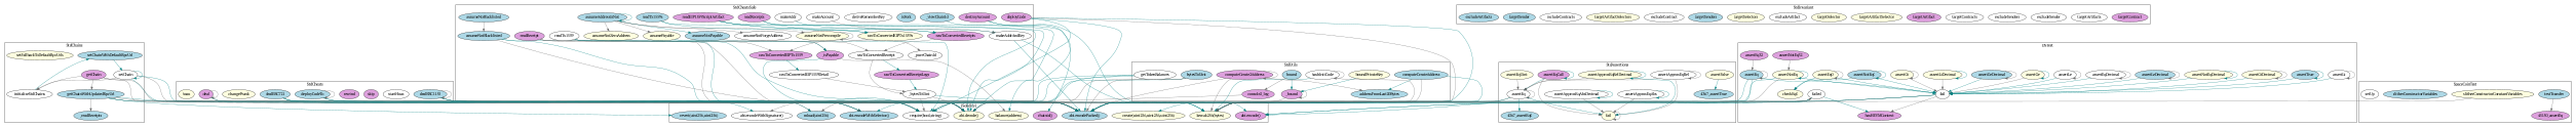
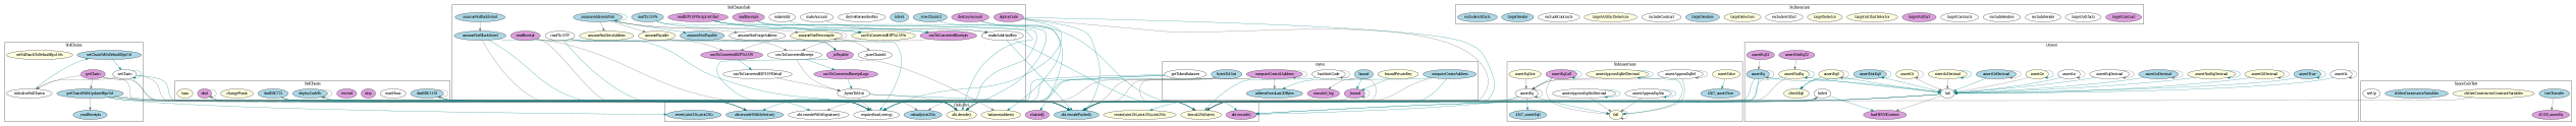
  strict digraph {
    fontname="PT Serif"
    node [fillcolor=white fontname="PT Serif" style=filled]
    edge [color=teal fontname="PT Serif"]
    n1 [fillcolor=lightblue label=setChainWithDefaultRpcUrl]
    n2 [label=setChain]
    n3 [fillcolor=lightblue label=_readReceipts]
    n4 [label=initializeStdChains]
    n5 [fillcolor=lightblue label=getChainWithUpdatedRpcUrl]
    n6 [fillcolor=plum label=getChain]
    n7 [fillcolor=lightyellow label=setFallbackToDefaultRpcUrls]
    n8 [fillcolor=lightblue label=dealERC721]
    n9 [label=startHoax]
    n10 [fillcolor=plum label=skip]
    n11 [fillcolor=plum label=rewind]
    n12 [fillcolor=plum label=deal]
    n13 [fillcolor=lightblue label=dealERC1155]
    n14 [fillcolor=lightyellow label=changePrank]
    n15 [fillcolor=lightblue label=deployCodeTo]
    n16 [fillcolor=lightyellow label=hoax]
    n17 [fillcolor=plum label=targetContract]
    n18 [label=targetArtifacts]
    n19 [label=excludeSender]
    n20 [label=excludeSenders]
    n21 [label=targetContracts]
    n22 [fillcolor=plum label=targetArtifact]
    n23 [fillcolor=lightyellow label=targetArtifactSelector]
    n24 [fillcolor=lightyellow label=targetSelector]
    n25 [label=excludeArtifact]
    n26 [fillcolor=lightyellow label=targetSelectors]
    n27 [fillcolor=lightblue label=targetSenders]
    n28 [label=excludeContract]
    n29 [fillcolor=lightyellow label=targetArtifactSelectors]
    n30 [label=excludeContracts]
    n31 [fillcolor=lightblue label=targetSender]
    n32 [fillcolor=lightblue label=excludeArtifacts]
    n33 [fillcolor=lightyellow label=assumeNotZeroAddress]
    n34 [fillcolor=lightyellow label=assumeNotPrecompile]
    n35 [label=_pureChainId]
    n36 [fillcolor=lightblue label=assumeAddressIsNot]
    n37 [fillcolor=lightblue label=assumeNotPayable]
    n38 [label=assumeNotForgeAddress]
    n39 [fillcolor=lightyellow label=assumePayable]
    n40 [label=makeAddr]
    n41 [label=makeAddrAndKey]
    n42 [fillcolor=lightblue label=assumeNotBlacklisted]
    n43 [fillcolor=plum label=readReceipt]
    n44 [label=rawToConvertedReceipt]
    n45 [fillcolor=lightblue label=assumeNoBlacklisted]
    n46 [fillcolor=plum label=_isPayable]
    n47 [fillcolor=lightblue label=isFork]
    n48 [label=deriveRememberKey]
    n49 [fillcolor=plum label=rawToConvertedReceipts]
    n50 [fillcolor=plum label=rawToConvertedReceiptLogs]
    n51 [label=_bytesToUint]
    n52 [fillcolor=lightyellow label=rawToConvertedEIPTx1559s]
    n53 [fillcolor=plum label=rawToConvertedEIPTx1559]
    n54 [label=readTx1559]
    n55 [fillcolor=lightblue label=readTx1559s]
    n56 [label=makeAccount]
    n57 [fillcolor=plum label=destroyAccount]
    n58 [label=rawToConvertedEIP1559Detail]
    n59 [fillcolor=lightblue label=_viewChainId]
    n60 [fillcolor=plum label=readReceipts]
    n61 [fillcolor=plum label=readEIP1559ScriptArtifact]
    n62 [fillcolor=plum label=deployCode]
    n63 [fillcolor=lightblue label=bytesToUint]
    n64 [fillcolor=lightblue label=bound]
    n65 [fillcolor=plum label=console2_log]
    n66 [fillcolor=plum label=_bound]
    n67 [fillcolor=lightblue label=computeCreateAddress]
    n68 [fillcolor=lightblue label=addressFromLast20Bytes]
    n69 [label=hashInitCode]
    n70 [label=getTokenBalances]
    n71 [fillcolor=plum label=computeCreate2Address]
    n72 [fillcolor=lightyellow label=boundPrivateKey]
    n73 [label=assertEq]
    n74 [fillcolor=lightyellow label=fail]
    "4367_assertEq0" [fillcolor=lightblue]
    n76 [label=assertApproxEqAbsDecimal]
    n77 [fillcolor=lightyellow label=assertEqUint]
    n78 [fillcolor=lightyellow label=assertFalse]
    "4367_assertTrue" [fillcolor=lightblue]
    n80 [fillcolor=plum label=assertEqCall]
    n81 [label=assertApproxEqRel]
    n82 [fillcolor=lightyellow label=assertApproxEqRelDecimal]
    n83 [label=assertApproxEqAbs]
    n84 [fillcolor=plum label=assertEq32]
    n85 [fillcolor=lightblue label=assertEq]
    n86 [fillcolor=plum label=assertNotEq32]
    n87 [fillcolor=lightyellow label=assertNotEq]
    n88 [label=failed]
    n89 [fillcolor=plum label=hasHEVMContext]
    n90 [label=assertLe]
    n91 [label=fail]
    n92 [fillcolor=lightyellow label=assertGe]
    n93 [fillcolor=lightblue label=assertGeDecimal]
    n94 [fillcolor=lightyellow label=assertLtDecimal]
    n95 [fillcolor=lightyellow label=assertGt]
    n96 [label=assertLt]
    n97 [fillcolor=lightblue label=assertTrue]
    n98 [fillcolor=lightyellow label=assertGtDecimal]
    n99 [fillcolor=lightyellow label=assertNotEqDecimal]
    n100 [fillcolor=lightyellow label=assertEq0]
    n101 [fillcolor=lightyellow label=checkEq0]
    n102 [fillcolor=lightblue label=assertLeDecimal]
    n103 [label=assertEqDecimal]
    n104 [fillcolor=lightblue label=assertNotEq0]
    "45150_assertEq" [fillcolor=plum]
    n106 [fillcolor=lightyellow label=slitherConstructorConstantVariables]
    n107 [fillcolor=lightblue label=testTransfer]
    n108 [fillcolor=lightblue label=slitherConstructorVariables]
    n109 [label=setUp]
    "abi.encodePacked()" [fillcolor=lightblue]
    "require(bool,string)"
    "keccak256(bytes)" [fillcolor=lightyellow]
    "mload(uint256)" [fillcolor=lightblue]
    "abi.encodeWithSignature()"
    "revert(uint256,uint256)" [fillcolor=lightblue]
    "abi.decode()" [fillcolor=lightyellow]
    "abi.encodeWithSelector()" [fillcolor=lightblue]
    "balance(address)" [fillcolor=lightyellow]
    "abi.encode()" [fillcolor=plum]
    "chainid()" [fillcolor=plum]
    "create(uint256,uint256,uint256)" [fillcolor=lightyellow]
    subgraph cluster_1 {
      label=StdChains
      n1
      n2
      n3
      n4
      n5
      n6
      n7
    }
    subgraph cluster_2 {
      label=StdCheats
      n8
      n9
      n10
      n11
      n12
      n13
      n14
      n15
      n16
    }
    subgraph cluster_3 {
      label=StdInvariant
      n17
      n18
      n19
      n20
      n21
      n22
      n23
      n24
      n25
      n26
      n27
      n28
      n29
      n30
      n31
      n32
    }
    subgraph cluster_4 {
      label=StdCheatsSafe
      n33
      n34
      n35
      n36
      n37
      n38
      n39
      n40
      n41
      n42
      n43
      n44
      n45
      n46
      n47
      n48
      n49
      n50
      n51
      n52
      n53
      n54
      n55
      n56
      n57
      n58
      n59
      n60
      n61
      n62
    }
    subgraph cluster_5 {
-     label=StdUtils
+     label=Bytes
      n63
      n64
      n65
      n66
      n67
      n68
      n69
      n70
      n71
      n72
    }
    subgraph cluster_6 {
      label=StdAssertions
      n73
      n74
      "4367_assertEq0"
      n76
      n77
      n78
      "4367_assertTrue"
      n80
      n81
      n82
      n83
    }
    subgraph cluster_7 {
      label=DSTest
      n84
      n85
      n86
      n87
      n88
      n89
      n90
      n91
      n92
      n93
      n94
      n95
      n96
      n97
      n98
      n99
      n100
      n101
      n102
      n103
      n104
    }
    subgraph cluster_8 {
      label=SpaceCoinTest
      "45150_assertEq"
      n106
      n107
      n108
      n109
    }
    subgraph cluster_9 {
      label="[Solidity]"
      "abi.encodePacked()"
      "require(bool,string)"
      "keccak256(bytes)"
      "mload(uint256)"
      "abi.encodeWithSignature()"
      "revert(uint256,uint256)"
      "abi.decode()"
      "abi.encodeWithSelector()"
      "balance(address)"
      "abi.encode()"
      "chainid()"
      "create(uint256,uint256,uint256)"
    }
    n1 -> n2
    n2 -> n2
    n2 -> n4 [color=gray40]
    n2 -> "abi.encodePacked()" [color=gray40]
    n2 -> "require(bool,string)"
    n2 -> "keccak256(bytes)"
    n4 -> n1
    n5 -> n3 [color=gray40]
    n5 -> "abi.encodePacked()" [color=gray40]
    n5 -> "keccak256(bytes)"
    n5 -> "mload(uint256)" [color=gray40]
    n5 -> "abi.encodeWithSignature()"
    n5 -> "revert(uint256,uint256)"
    n6 -> n4 [color=gray40]
    n6 -> n5 [color=gray40]
    n6 -> "abi.encodePacked()" [color=gray40]
    n6 -> "require(bool,string)" [color=gray40]
-   n8 -> "mload(uint256)"
+   n8 -> "require(bool,string)"
    n8 -> "abi.decode()"
    n8 -> "abi.encodeWithSelector()"
    n12 -> n12 [color=gray40]
    n12 -> "abi.decode()" [color=gray40]
    n12 -> "abi.encodeWithSelector()"
    n13 -> n13 [color=gray40]
    n13 -> "require(bool,string)" [color=gray40]
    n13 -> "abi.decode()"
    n13 -> "abi.encodeWithSelector()"
    n15 -> n15 [color=gray40]
    n15 -> "abi.encodePacked()"
    n15 -> "require(bool,string)"
    n34 -> n34 [color=gray40]
    n34 -> n35 [color=gray40]
    n36 -> n33 [color=gray40]
    n36 -> n34 [color=gray40]
    n36 -> n36
    n36 -> n37
    n36 -> n38 [color=gray40]
    n36 -> n39 [color=gray40]
    n37 -> n46 [color=gray40]
    n39 -> n46
    n40 -> n41
    n41 -> "abi.encodePacked()"
    n41 -> "keccak256(bytes)"
    n42 -> "require(bool,string)"
    n42 -> "abi.decode()"
    n42 -> "abi.encodeWithSelector()" [color=gray40]
    n43 -> n44 [color=gray40]
    n43 -> "abi.encodePacked()" [color=gray40]
    n43 -> "abi.decode()" [color=gray40]
    n44 -> n50
    n44 -> n51 [color=gray40]
    n45 -> n42 [color=gray40]
    n46 -> "require(bool,string)"
    n46 -> "balance(address)" [color=gray40]
    n49 -> n44 [color=gray40]
    n50 -> n51
    n51 -> "abi.encodePacked()"
    n51 -> "require(bool,string)" [color=gray40]
    n51 -> "abi.decode()" [color=gray40]
    n52 -> n53 [color=gray40]
    n53 -> n58
    n54 -> n53 [color=gray40]
    n54 -> "abi.encodePacked()"
    n54 -> "abi.decode()"
    n55 -> n52
    n55 -> "abi.decode()"
    n56 -> n41 [color=gray40]
    n57 -> "balance(address)"
    n57 -> "abi.encode()"
    n58 -> n51 [color=gray40]
    n59 -> "chainid()"
    n60 -> n49
    n60 -> "abi.decode()"
    n61 -> n49
    n61 -> n52
    n61 -> "abi.decode()"
    n62 -> "abi.encodePacked()"
    n62 -> "require(bool,string)"
    n62 -> "mload(uint256)" [color=gray40]
    n62 -> "create(uint256,uint256,uint256)"
    n63 -> "abi.encodePacked()" [color=gray40]
    n63 -> "require(bool,string)"
    n63 -> "abi.decode()" [color=gray40]
    n64 -> n65 [color=gray40]
    n64 -> n66
    n65 -> "abi.encodeWithSignature()" [color=gray40]
    n66 -> n66 [color=gray40]
    n66 -> "require(bool,string)" [color=gray40]
    n67 -> n68
    n67 -> "abi.encodePacked()" [color=gray40]
    n67 -> "keccak256(bytes)"
    n69 -> n69 [color=gray40]
    n69 -> "abi.encodePacked()" [color=gray40]
    n69 -> "keccak256(bytes)"
    n70 -> "require(bool,string)"
    n70 -> "abi.decode()"
    n70 -> "abi.encodeWithSelector()"
    n71 -> n68 [color=gray40]
    n71 -> n71 [color=gray40]
    n71 -> "abi.encodePacked()" [color=gray40]
    n71 -> "keccak256(bytes)" [color=gray40]
    n72 -> n66
    n73 -> n73 [color=gray40]
    n73 -> n74
    n73 -> "4367_assertEq0"
    n73 -> "keccak256(bytes)" [color=gray40]
    n73 -> "abi.encode()"
    n74 -> n74 [color=gray40]
    n76 -> n74 [color=gray40]
    n76 -> n76
    n77 -> n73 [color=gray40]
    n78 -> "4367_assertTrue"
    n80 -> n73
    n80 -> n74 [color=gray40]
    n80 -> n80
    n81 -> n73 [color=gray40]
    n81 -> n74 [color=gray40]
    n81 -> n81 [color=gray40]
    n82 -> n73 [color=gray40]
    n82 -> n74
    n82 -> n82
    n83 -> n74 [color=gray40]
    n83 -> n83
    n84 -> n85 [color=gray40]
    n85 -> n85 [color=gray40]
    n85 -> n91
    n85 -> "abi.encodePacked()"
    n85 -> "keccak256(bytes)"
    n86 -> n87 [color=gray40]
    n87 -> n87
    n87 -> n91
    n87 -> "abi.encodePacked()"
    n87 -> "keccak256(bytes)" [color=gray40]
    n88 -> n89
    n88 -> "abi.encodePacked()"
    n88 -> "keccak256(bytes)"
    n88 -> "abi.encode()"
    n90 -> n90 [color=gray40]
    n90 -> n91
    n91 -> n89 [color=gray40]
    n91 -> "abi.encodePacked()"
    n91 -> "keccak256(bytes)" [color=gray40]
    n91 -> "abi.encode()"
    n92 -> n91 [color=gray40]
    n92 -> n92
    n93 -> n91
    n93 -> n93 [color=gray40]
    n94 -> n91 [color=gray40]
    n94 -> n94
    n95 -> n91 [color=gray40]
    n95 -> n95 [color=gray40]
    n96 -> n91
    n96 -> n96 [color=gray40]
    n97 -> n91
    n97 -> n97
    n98 -> n91
    n98 -> n98 [color=gray40]
    n99 -> n91
    n99 -> n99
    n100 -> n91
    n100 -> n100 [color=gray40]
    n100 -> n101
    n102 -> n91
    n102 -> n102 [color=gray40]
    n103 -> n91
    n103 -> n103 [color=gray40]
    n104 -> n91
    n104 -> n101
    n104 -> n104
    n106 -> "keccak256(bytes)" [color=gray40]
    n107 -> "45150_assertEq" [color=gray40]
    "abi.decode()" -> n88 [color=gray40]
  }
